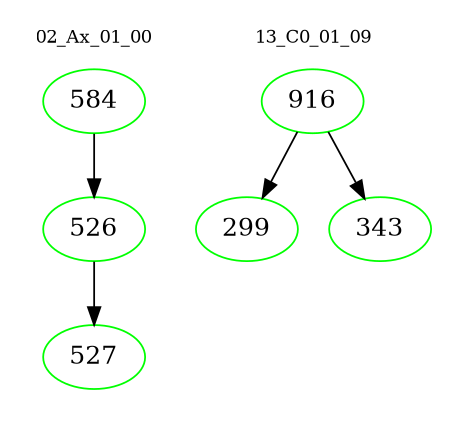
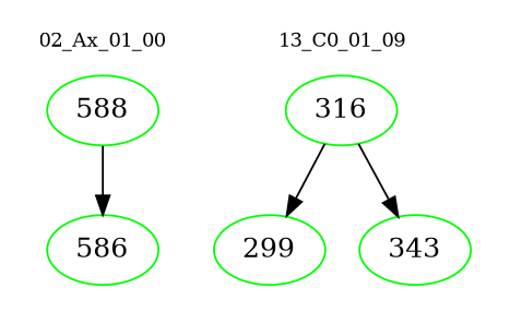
  digraph {
    node [color=green]
    edge [color=black]
-   n1 [label=526]
-   n2 [label=527]
-   n3 [label=584]
-   n4 [label=916]
+   n1 [label=586]
+   n3 [label=588]
+   n4 [label=316]
    n5 [label=299]
    n6 [label=343]
    subgraph cluster_1 {
      color=white
      fontsize=10
      label="02_Ax_01_00"
      n1
-     n2
      n3
    }
    subgraph cluster_2 {
      color=white
      fontsize=10
      label="13_C0_01_09"
      n4
      n5
      n6
    }
-   n1 -> n2
    n3 -> n1
    n4 -> n5
    n4 -> n6
  }
